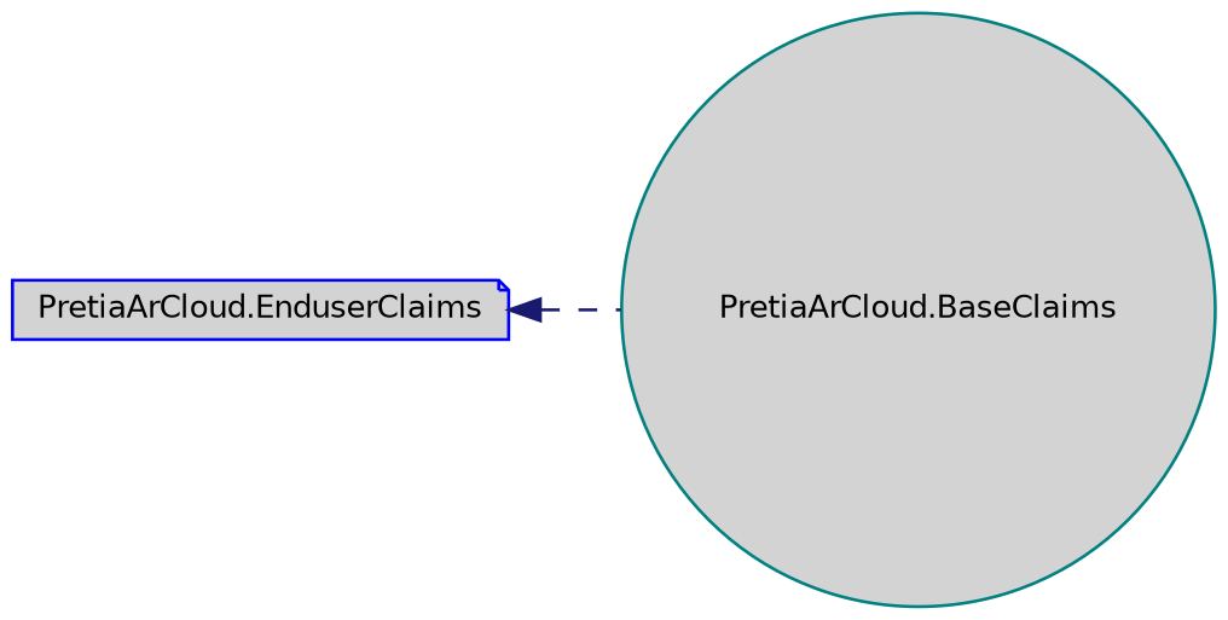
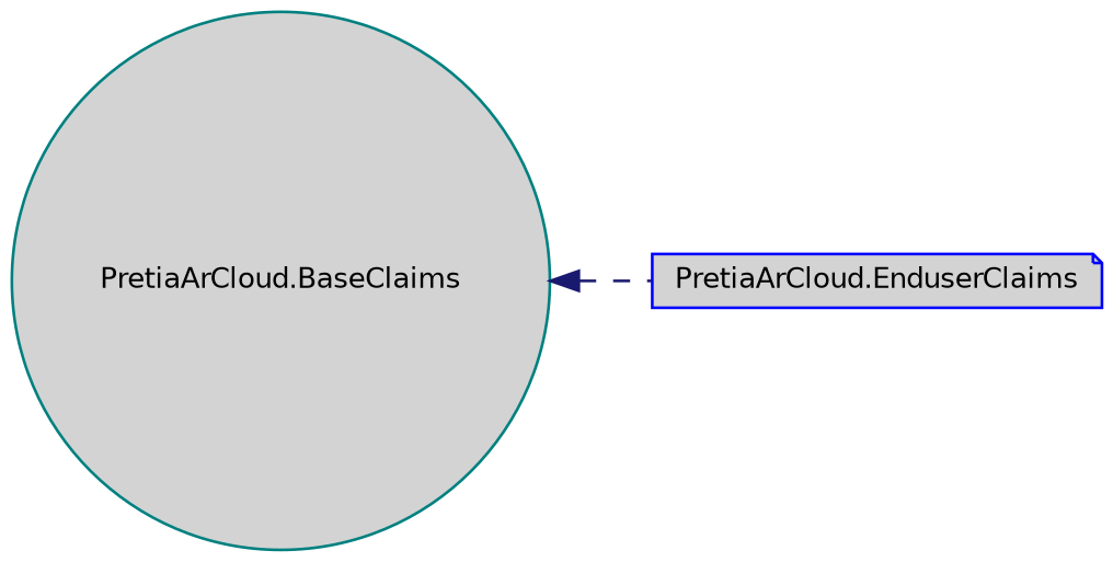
  digraph {
    rankdir=LR
    node [fillcolor=lightgrey fontname=Helvetica fontsize=10 style=filled]
    n1 [color=teal height=0.2 label="PretiaArCloud.BaseClaims" shape=circle width=0.4]
    n2 [color=blue height=0.2 label="PretiaArCloud.EnduserClaims" shape=note width=0.4]
-   n2 -> n1 [color=midnightblue dir=back fontname=Helvetica fontsize=10 labelfontname=Helvetica labelfontsize=10 style=dashed]
+   n1 -> n2 [color=midnightblue dir=back fontname=Helvetica fontsize=10 labelfontname=Helvetica labelfontsize=10 style=dashed]
  }
